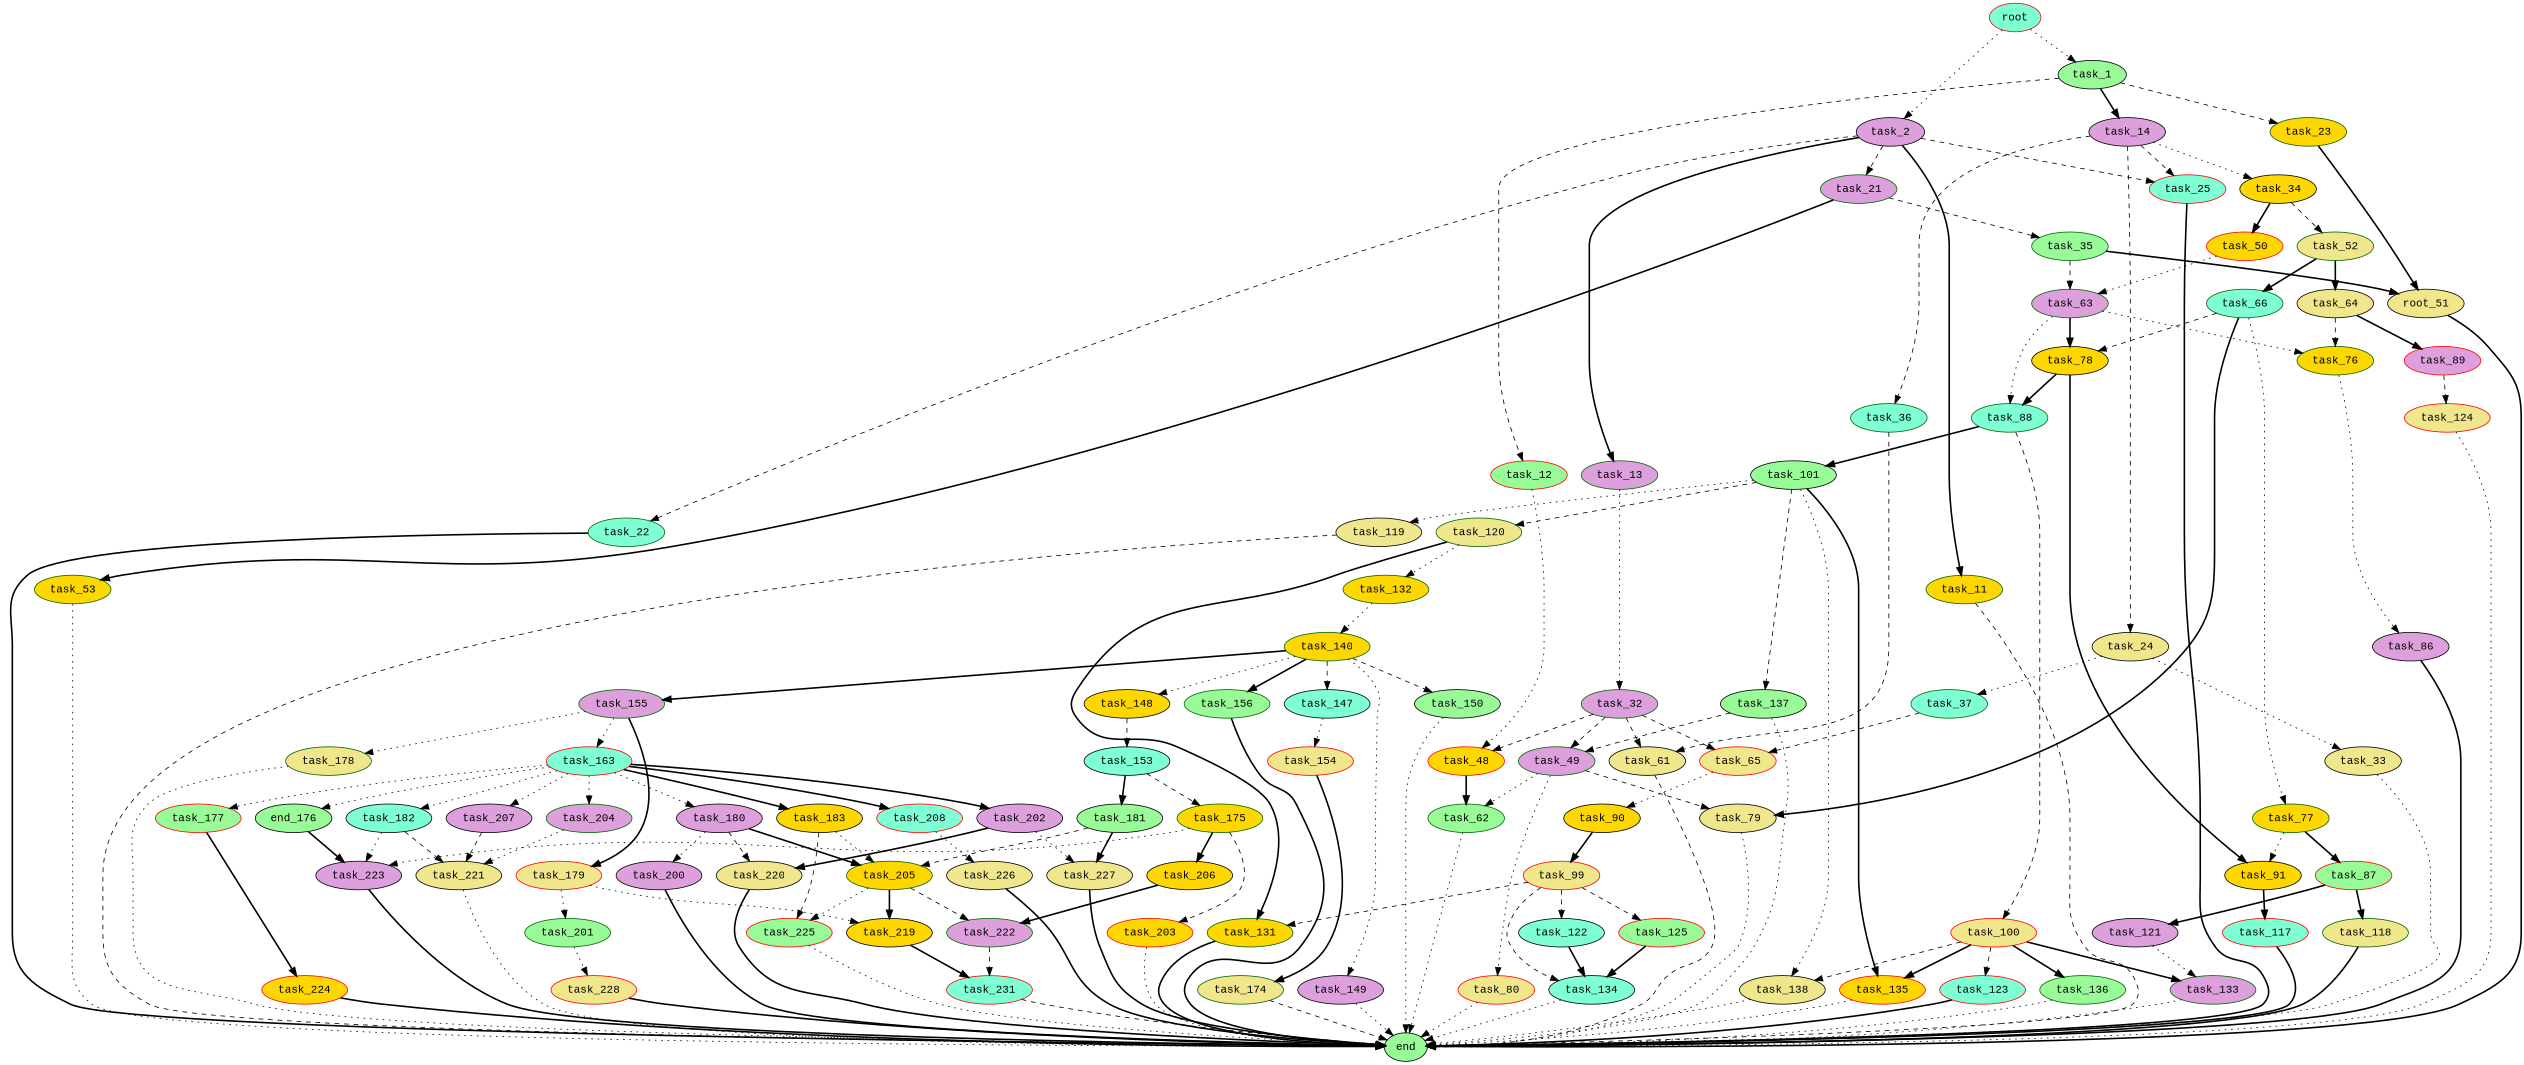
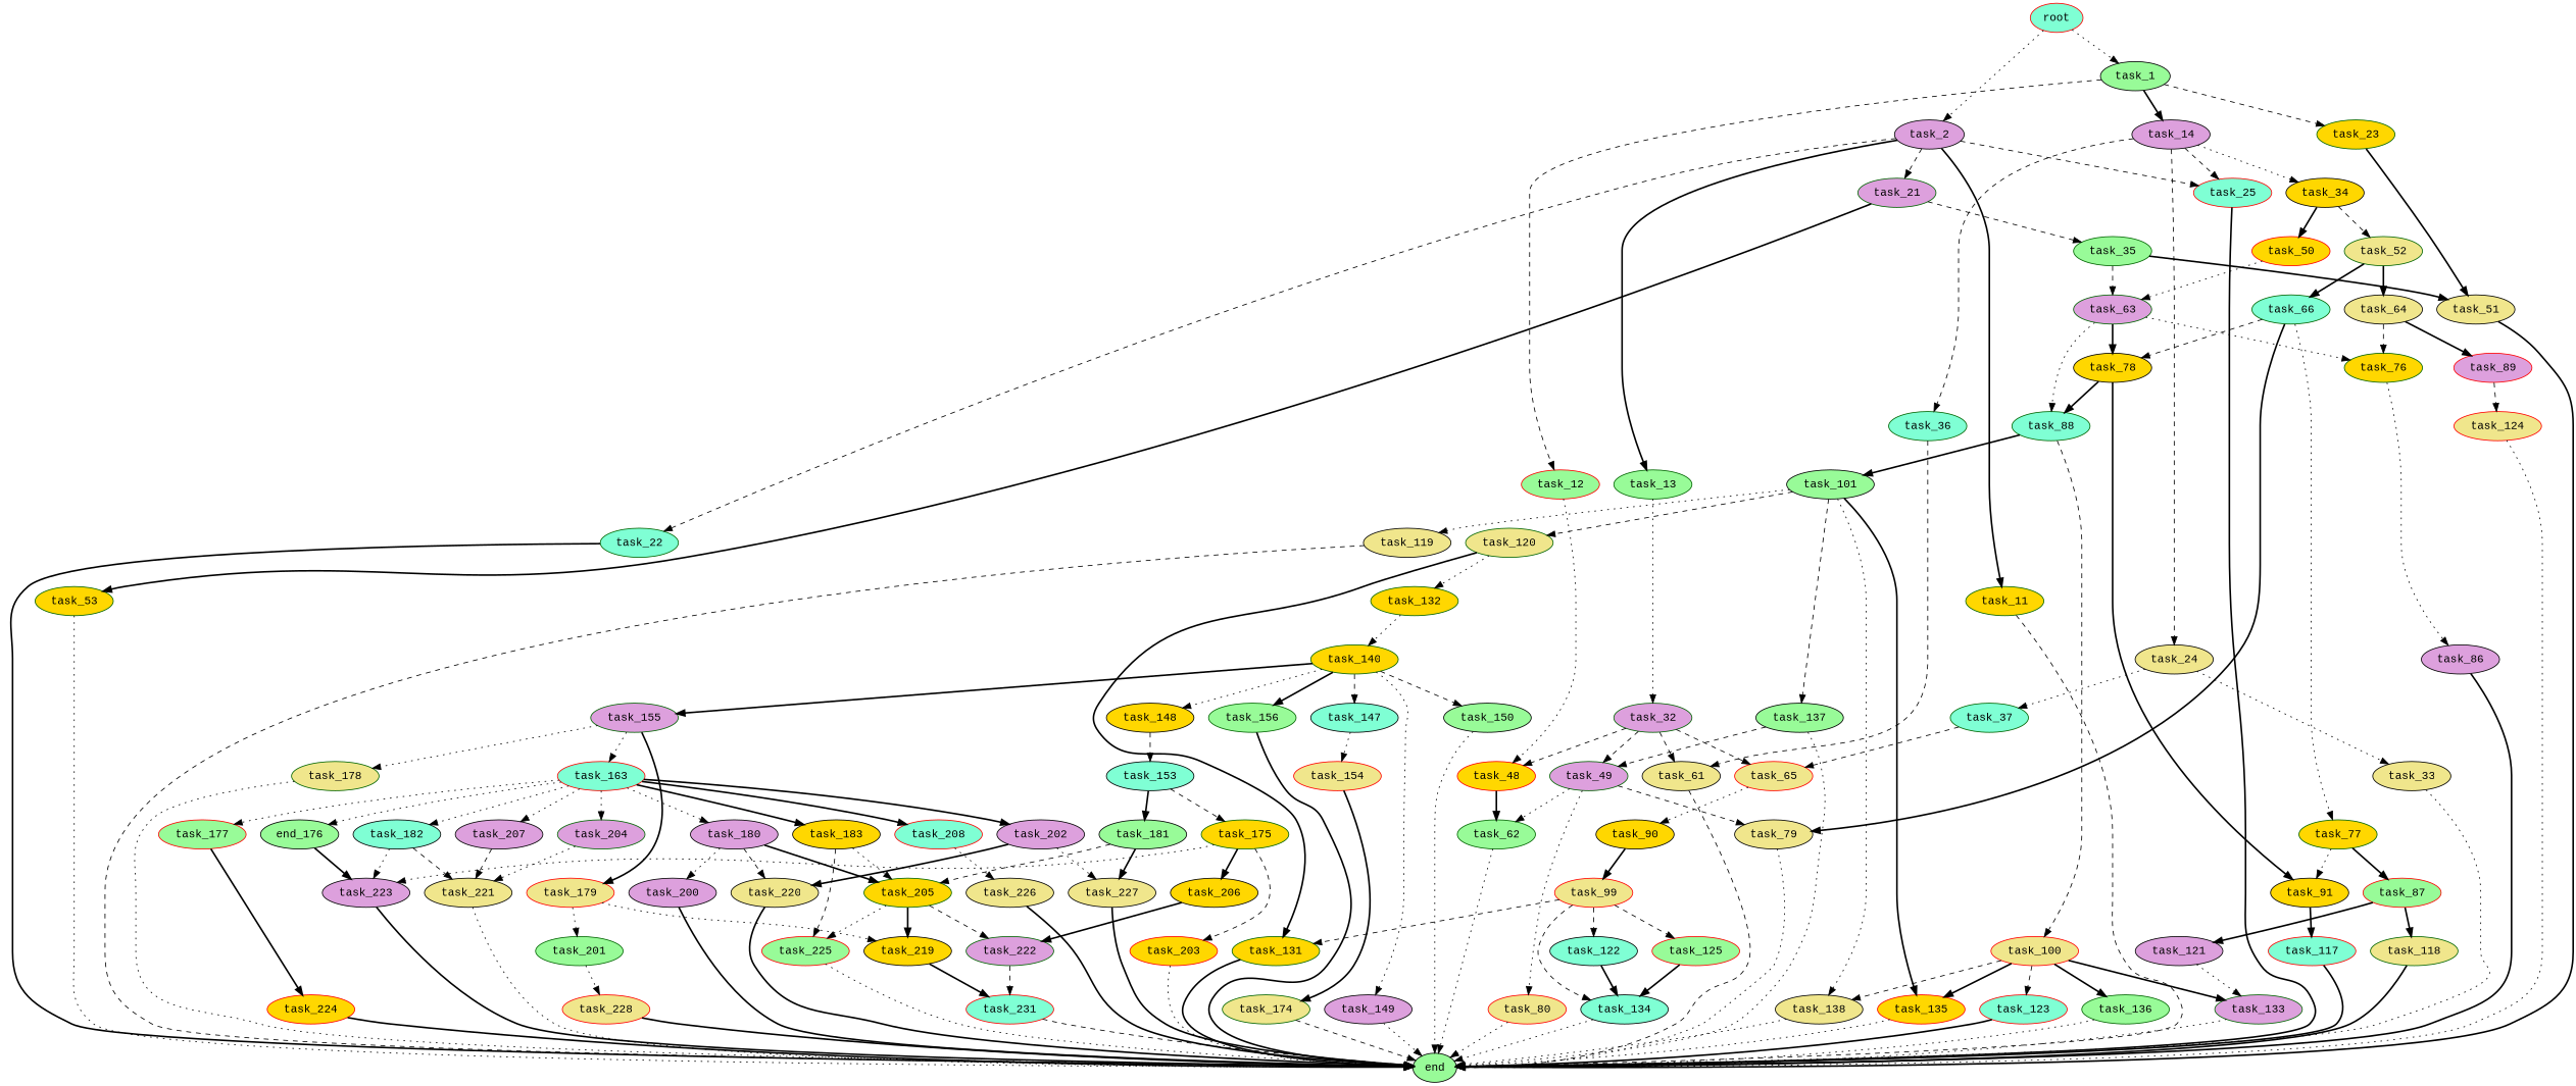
  digraph {
    fontname="Liberation Mono"
    node [color=black fillcolor=khaki fontname="Liberation Mono" style=filled]
    edge [fontname="Liberation Mono" style=dotted]
    root [color=red fillcolor=aquamarine]
    task_1 [fillcolor=palegreen]
    task_2 [fillcolor=plum]
    task_12 [color=red fillcolor=palegreen]
    task_14 [fillcolor=plum]
    task_23 [color=darkgreen fillcolor=gold]
    task_11 [color=darkgreen fillcolor=gold]
-   task_13 [color=darkgreen fillcolor=plum]
+   task_13 [color=darkgreen fillcolor=palegreen]
    task_21 [color=darkgreen fillcolor=plum]
    task_22 [color=darkgreen fillcolor=aquamarine]
    task_25 [color=red fillcolor=aquamarine]
    task_48 [color=red fillcolor=gold]
    task_24
    task_34 [fillcolor=gold]
    task_36 [color=darkgreen fillcolor=aquamarine]
-   task_51 [label=root_51]
+   task_51
    end [fillcolor=palegreen]
    task_32 [color=darkgreen fillcolor=plum]
    task_35 [color=darkgreen fillcolor=palegreen]
    task_53 [color=darkgreen fillcolor=gold]
    task_49 [color=darkgreen fillcolor=plum]
    task_61
    task_65 [color=red]
    task_33
    task_37 [color=darkgreen fillcolor=aquamarine]
    task_50 [color=red fillcolor=gold]
    task_52 [color=darkgreen]
    task_63 [color=darkgreen fillcolor=plum]
    task_62 [color=darkgreen fillcolor=palegreen]
    task_79
    task_80 [color=red]
    task_90 [fillcolor=gold]
    task_64
    task_66 [color=darkgreen fillcolor=aquamarine]
    task_76 [color=darkgreen fillcolor=gold]
    task_78 [fillcolor=gold]
    task_88 [color=darkgreen fillcolor=aquamarine]
    task_89 [color=red fillcolor=plum]
    task_77 [color=darkgreen fillcolor=gold]
    task_86 [fillcolor=plum]
    task_91 [fillcolor=gold]
    task_100 [color=red]
    task_101 [fillcolor=palegreen]
    task_124 [color=red]
    task_99 [color=red]
    task_87 [color=red fillcolor=palegreen]
    task_118 [color=darkgreen]
    task_121 [fillcolor=plum]
    task_117 [color=red fillcolor=aquamarine]
    task_133 [color=darkgreen fillcolor=plum]
    task_123 [color=red fillcolor=aquamarine]
    task_135 [color=red fillcolor=gold]
    task_136 [color=darkgreen fillcolor=palegreen]
    task_138
    task_119
    task_120 [color=darkgreen]
    task_137 [fillcolor=palegreen]
    task_122 [fillcolor=aquamarine]
    task_125 [color=red fillcolor=palegreen]
    task_131 [color=darkgreen fillcolor=gold]
    task_134 [fillcolor=aquamarine]
    task_132 [color=darkgreen fillcolor=gold]
    task_140 [color=darkgreen fillcolor=gold]
    task_147 [fillcolor=aquamarine]
    task_148 [fillcolor=gold]
    task_149 [fillcolor=plum]
    task_150 [fillcolor=palegreen]
    task_155 [color=darkgreen fillcolor=plum]
    task_156 [color=darkgreen fillcolor=palegreen]
    task_154 [color=red]
    task_153 [fillcolor=aquamarine]
    task_163 [color=red fillcolor=aquamarine]
    task_178 [color=darkgreen]
    task_179 [color=red]
    task_174 [color=darkgreen]
    task_175 [color=darkgreen fillcolor=gold]
    task_181 [fillcolor=palegreen]
    task_203 [color=red fillcolor=gold]
    task_206 [fillcolor=gold]
    task_223 [fillcolor=plum]
    task_205 [color=darkgreen fillcolor=gold]
    task_227
    n83 [fillcolor=palegreen label=end_176]
    task_177 [color=red fillcolor=palegreen]
    task_180 [fillcolor=plum]
    task_182 [fillcolor=aquamarine]
    task_183 [fillcolor=gold]
    task_202 [fillcolor=plum]
    task_204 [color=darkgreen fillcolor=plum]
    task_207 [fillcolor=plum]
    task_208 [color=red fillcolor=aquamarine]
    task_201 [color=darkgreen fillcolor=palegreen]
    task_219 [fillcolor=gold]
    task_224 [color=red fillcolor=gold]
    task_200 [fillcolor=plum]
    task_220
    task_221
    task_225 [color=red fillcolor=palegreen]
    task_226
    task_222 [color=darkgreen fillcolor=plum]
    task_228 [color=red]
    task_231 [color=red fillcolor=aquamarine]
    root -> task_1
    root -> task_2
    task_1 -> task_12 [style=dashed]
    task_1 -> task_14 [style=bold]
    task_1 -> task_23 [style=dashed]
    task_2 -> task_11 [style=bold]
    task_2 -> task_13 [style=bold]
    task_2 -> task_21 [style=dashed]
    task_2 -> task_22 [style=dashed]
    task_2 -> task_25 [style=dashed]
    task_12 -> task_48
    task_14 -> task_25 [style=dashed]
    task_14 -> task_24 [style=dashed]
    task_14 -> task_34
    task_14 -> task_36 [style=dashed]
    task_23 -> task_51 [style=bold]
    task_11 -> end [style=dashed]
    task_13 -> task_32
    task_21 -> task_35 [style=dashed]
    task_21 -> task_53 [style=bold]
    task_22 -> end [style=bold]
    task_25 -> end [style=bold]
    task_48 -> task_62 [style=bold]
    task_24 -> task_33
    task_24 -> task_37
    task_34 -> task_50 [style=bold]
    task_34 -> task_52 [style=dashed]
    task_36 -> task_61 [style=dashed]
    task_51 -> end [style=bold]
    task_32 -> task_48 [style=dashed]
    task_32 -> task_49 [style=dashed]
    task_32 -> task_61 [style=dashed]
    task_32 -> task_65 [style=dashed]
    task_35 -> task_51 [style=bold]
    task_35 -> task_63 [style=dashed]
    task_53 -> end
    task_49 -> task_62
    task_49 -> task_79 [style=dashed]
    task_49 -> task_80
    task_61 -> end [style=dashed]
    task_65 -> task_90
    task_33 -> end
    task_37 -> task_65 [style=dashed]
    task_50 -> task_63
    task_52 -> task_64 [style=bold]
    task_52 -> task_66 [style=bold]
    task_63 -> task_76
    task_63 -> task_78 [style=bold]
    task_63 -> task_88
    task_62 -> end
    task_79 -> end
    task_80 -> end
    task_90 -> task_99 [style=bold]
    task_64 -> task_76 [style=dashed]
    task_64 -> task_89 [style=bold]
    task_66 -> task_79 [style=bold]
    task_66 -> task_78 [style=dashed]
    task_66 -> task_77
    task_76 -> task_86
    task_78 -> task_88 [style=bold]
    task_78 -> task_91 [style=bold]
    task_88 -> task_100 [style=dashed]
    task_88 -> task_101 [style=bold]
    task_89 -> task_124 [style=dashed]
    task_77 -> task_91
    task_77 -> task_87 [style=bold]
    task_86 -> end [style=bold]
    task_91 -> task_117 [style=bold]
    task_100 -> task_133 [style=bold]
    task_100 -> task_123 [style=dashed]
    task_100 -> task_135 [style=bold]
    task_100 -> task_136 [style=bold]
    task_100 -> task_138 [style=dashed]
    task_101 -> task_135 [style=bold]
    task_101 -> task_138
    task_101 -> task_119
    task_101 -> task_120 [style=dashed]
    task_101 -> task_137 [style=dashed]
    task_124 -> end
    task_99 -> task_122 [style=dashed]
    task_99 -> task_125 [style=dashed]
    task_99 -> task_131 [style=dashed]
    task_99 -> task_134 [style=dashed]
    task_87 -> task_118 [style=bold]
    task_87 -> task_121 [style=bold]
    task_118 -> end [style=bold]
    task_121 -> task_133
    task_117 -> end [style=bold]
    task_133 -> end
    task_123 -> end [style=bold]
    task_135 -> end
    task_136 -> end
    task_138 -> end
    task_119 -> end [style=dashed]
    task_120 -> task_131 [style=bold]
    task_120 -> task_132
    task_137 -> end
    task_137 -> task_49 [style=dashed]
    task_122 -> task_134 [style=bold]
    task_125 -> task_134 [style=bold]
    task_131 -> end [style=bold]
    task_134 -> end
    task_132 -> task_140
    task_140 -> task_147 [style=dashed]
    task_140 -> task_148
    task_140 -> task_149
    task_140 -> task_150 [style=dashed]
    task_140 -> task_155 [style=bold]
    task_140 -> task_156 [style=bold]
    task_147 -> task_154
    task_148 -> task_153 [style=dashed]
    task_149 -> end
    task_150 -> end
    task_155 -> task_163
    task_155 -> task_178
    task_155 -> task_179 [style=bold]
    task_156 -> end [style=bold]
    task_154 -> task_174 [style=bold]
    task_153 -> task_175 [style=dashed]
    task_153 -> task_181 [style=bold]
    task_163 -> n83
    task_163 -> task_177
    task_163 -> task_180
    task_163 -> task_182
    task_163 -> task_183 [style=bold]
    task_163 -> task_202 [style=bold]
    task_163 -> task_204
    task_163 -> task_207
    task_163 -> task_208 [style=bold]
    task_178 -> end
    task_179 -> task_201
    task_179 -> task_219
    task_174 -> end [style=dashed]
    task_175 -> task_203 [style=dashed]
    task_175 -> task_206 [style=bold]
    task_175 -> task_223
    task_181 -> task_205 [style=dashed]
    task_181 -> task_227 [style=bold]
    task_203 -> end
    task_206 -> task_222 [style=bold]
    task_223 -> end [style=bold]
    task_205 -> task_219 [style=bold]
    task_205 -> task_225
    task_205 -> task_222 [style=dashed]
    task_227 -> end [style=bold]
    n83 -> task_223 [style=bold]
    task_177 -> task_224 [style=bold]
    task_180 -> task_205 [style=bold]
    task_180 -> task_200
    task_180 -> task_220 [style=dashed]
    task_182 -> task_223
    task_182 -> task_221 [style=dashed]
    task_183 -> task_205
    task_183 -> task_225 [style=dashed]
    task_202 -> task_227
    task_202 -> task_220 [style=bold]
    task_204 -> task_221
    task_207 -> task_221 [style=dashed]
    task_208 -> task_226
    task_201 -> task_228
    task_219 -> task_231 [style=bold]
    task_224 -> end [style=bold]
    task_200 -> end [style=bold]
    task_220 -> end [style=bold]
    task_221 -> end
    task_225 -> end
    task_226 -> end [style=bold]
    task_222 -> task_231 [style=dashed]
    task_228 -> end [style=bold]
    task_231 -> end [style=dashed]
  }
